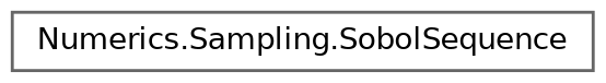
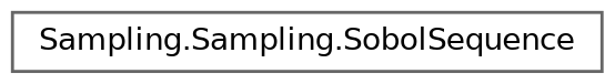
  digraph {
    rankdir=LR
-   n1 [color=grey40 fillcolor=white fontname=Helvetica fontsize=10 height=0.2 label="Numerics.Sampling.SobolSequence" shape=box style=filled width=0.4]
+   n1 [color=grey40 fillcolor=white fontname=Helvetica fontsize=10 height=0.2 label="Sampling.Sampling.SobolSequence" shape=box style=filled width=0.4]
  }
